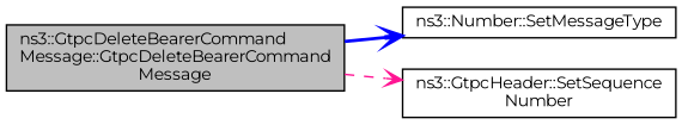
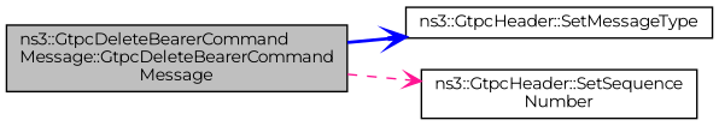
  digraph {
    rankdir=LR
    fontname=Montserrat
    node [color=black fillcolor=white fontname=Montserrat fontsize=10 shape=record style=filled]
    edge [fontname=Montserrat fontsize=10 labelfontname=Helvetica labelfontsize=10 arrowhead=vee]
    n1 [fillcolor=grey75 fontcolor=black height=0.2 label="ns3::GtpcDeleteBearerCommand\lMessage::GtpcDeleteBearerCommand\lMessage" width=0.4]
-   n2 [height=0.2 label="ns3::Number::SetMessageType" width=0.4]
+   n2 [height=0.2 label="ns3::GtpcHeader::SetMessageType" width=0.4]
    n3 [height=0.2 label="ns3::GtpcHeader::SetSequence\lNumber" width=0.4]
    n1 -> n2 [color=blue style=bold]
    n1 -> n3 [color=deeppink style=dashed]
  }
